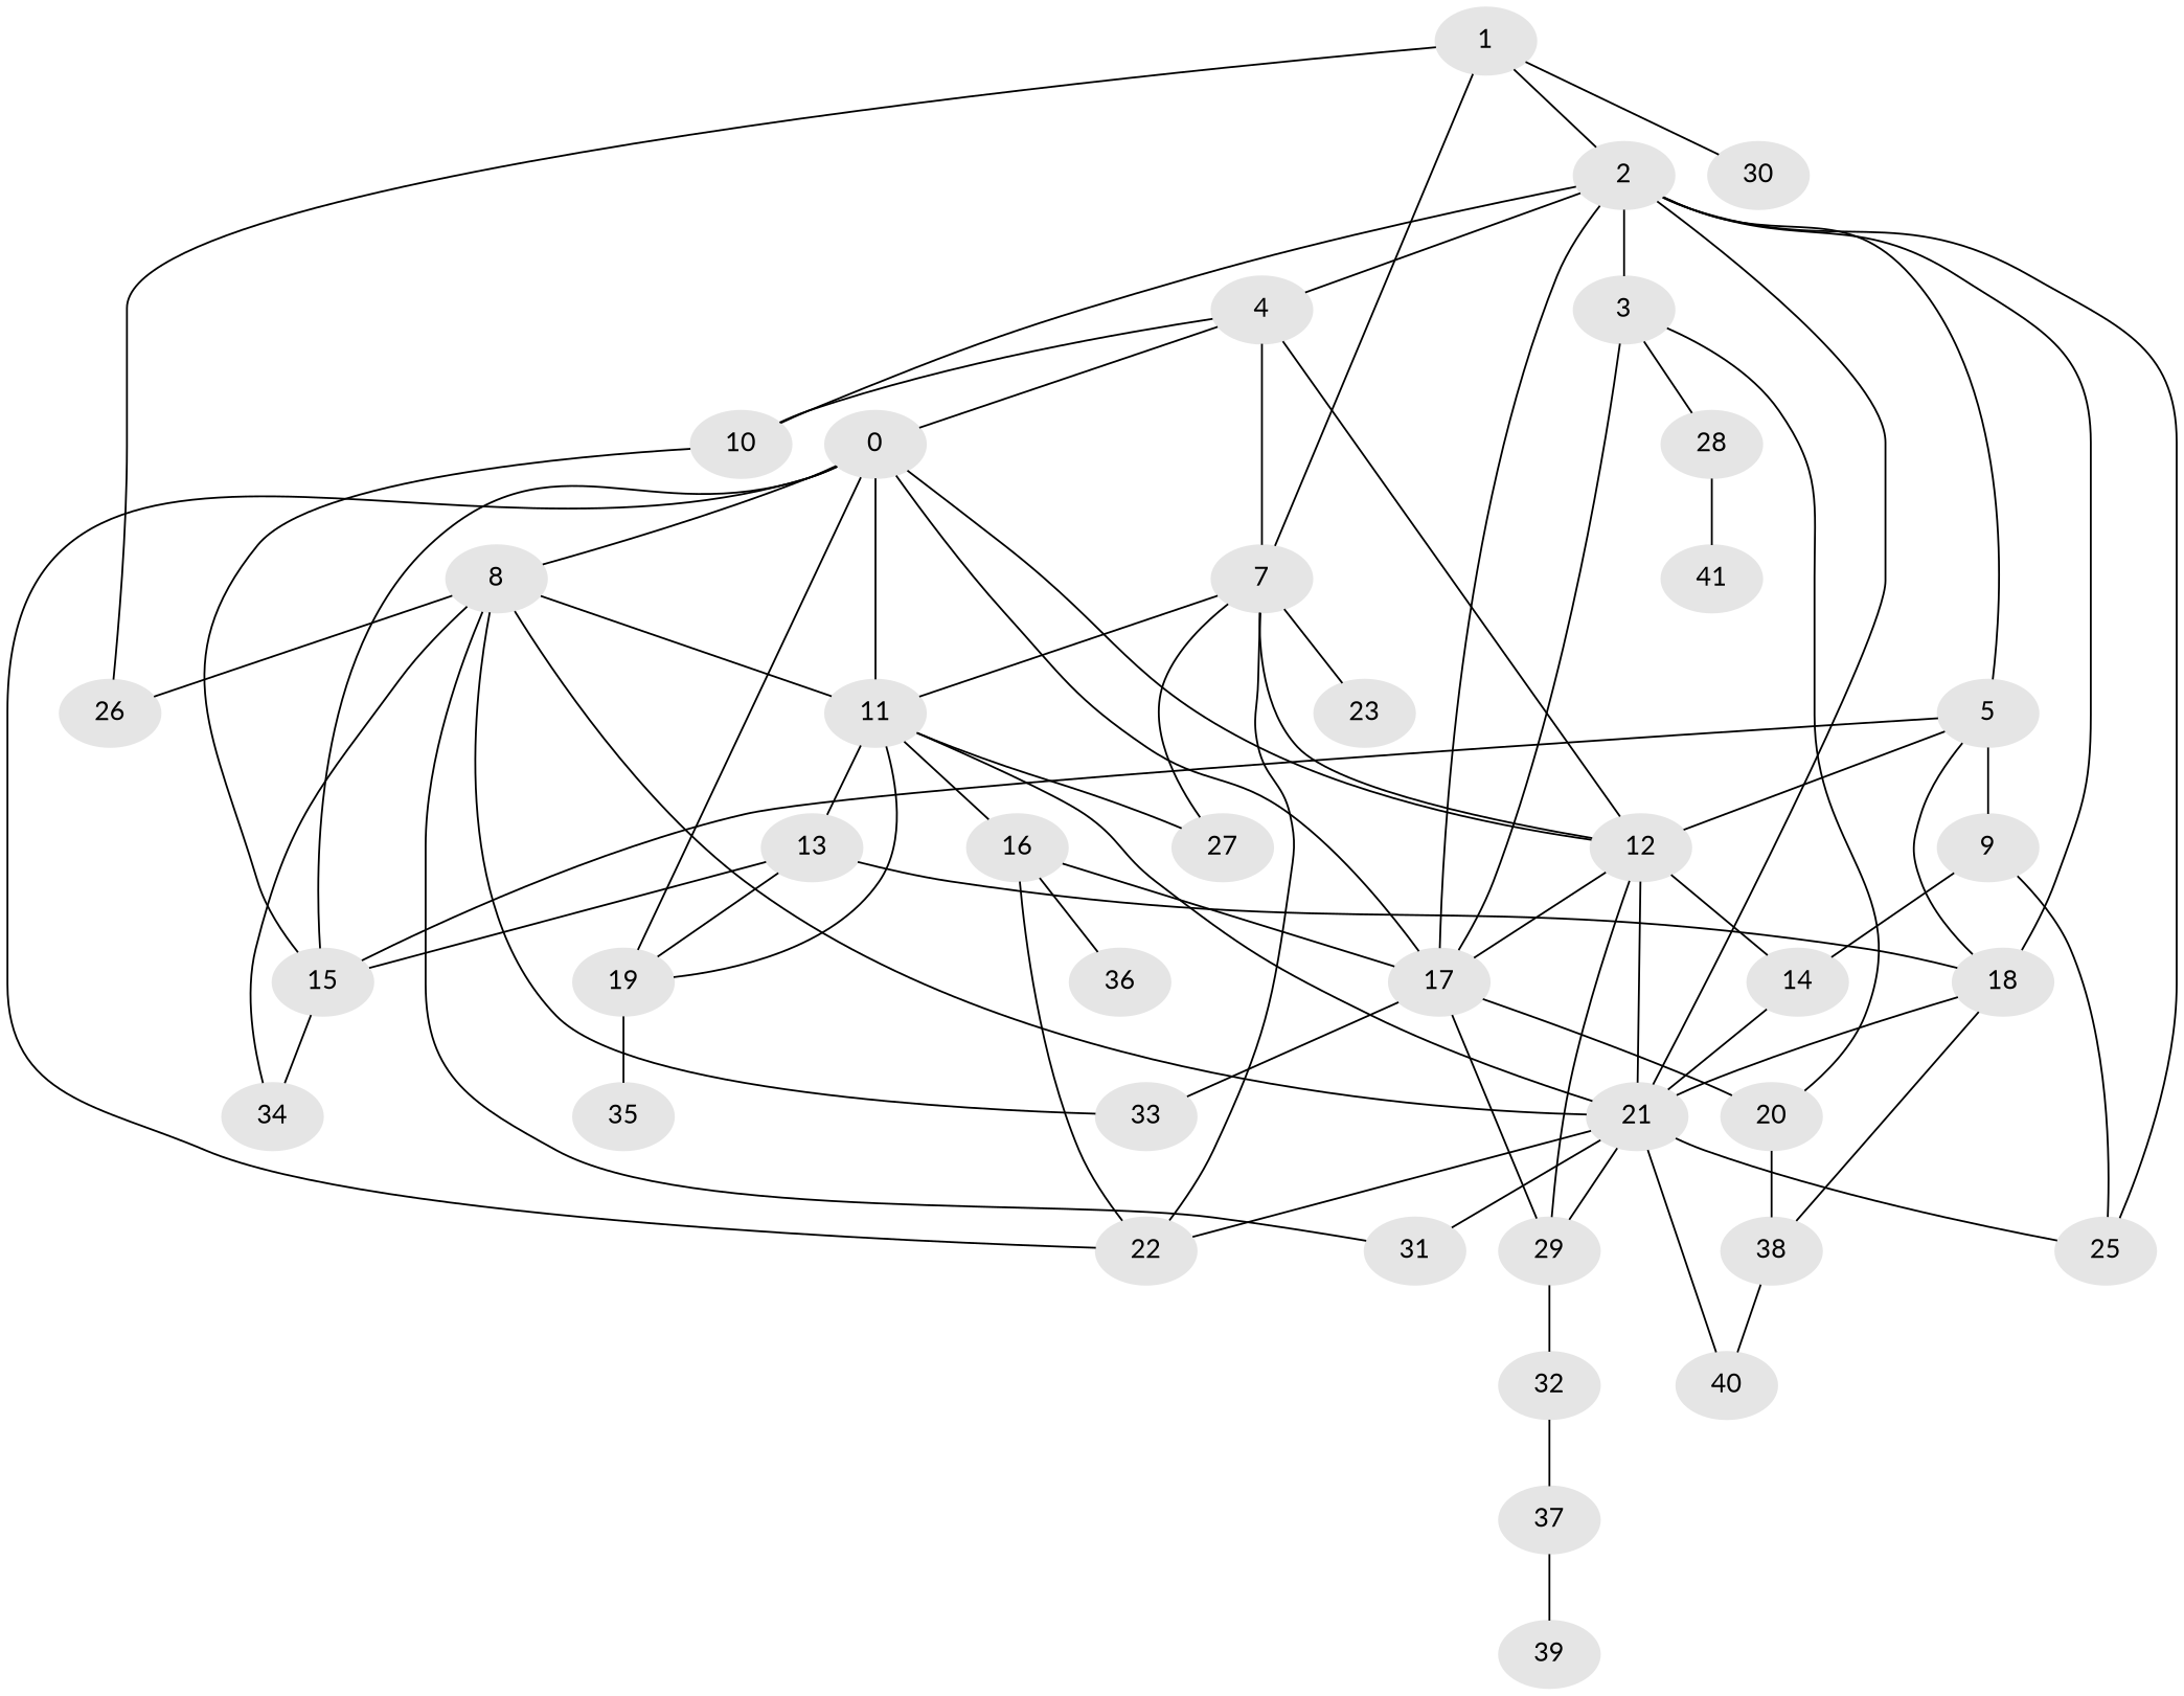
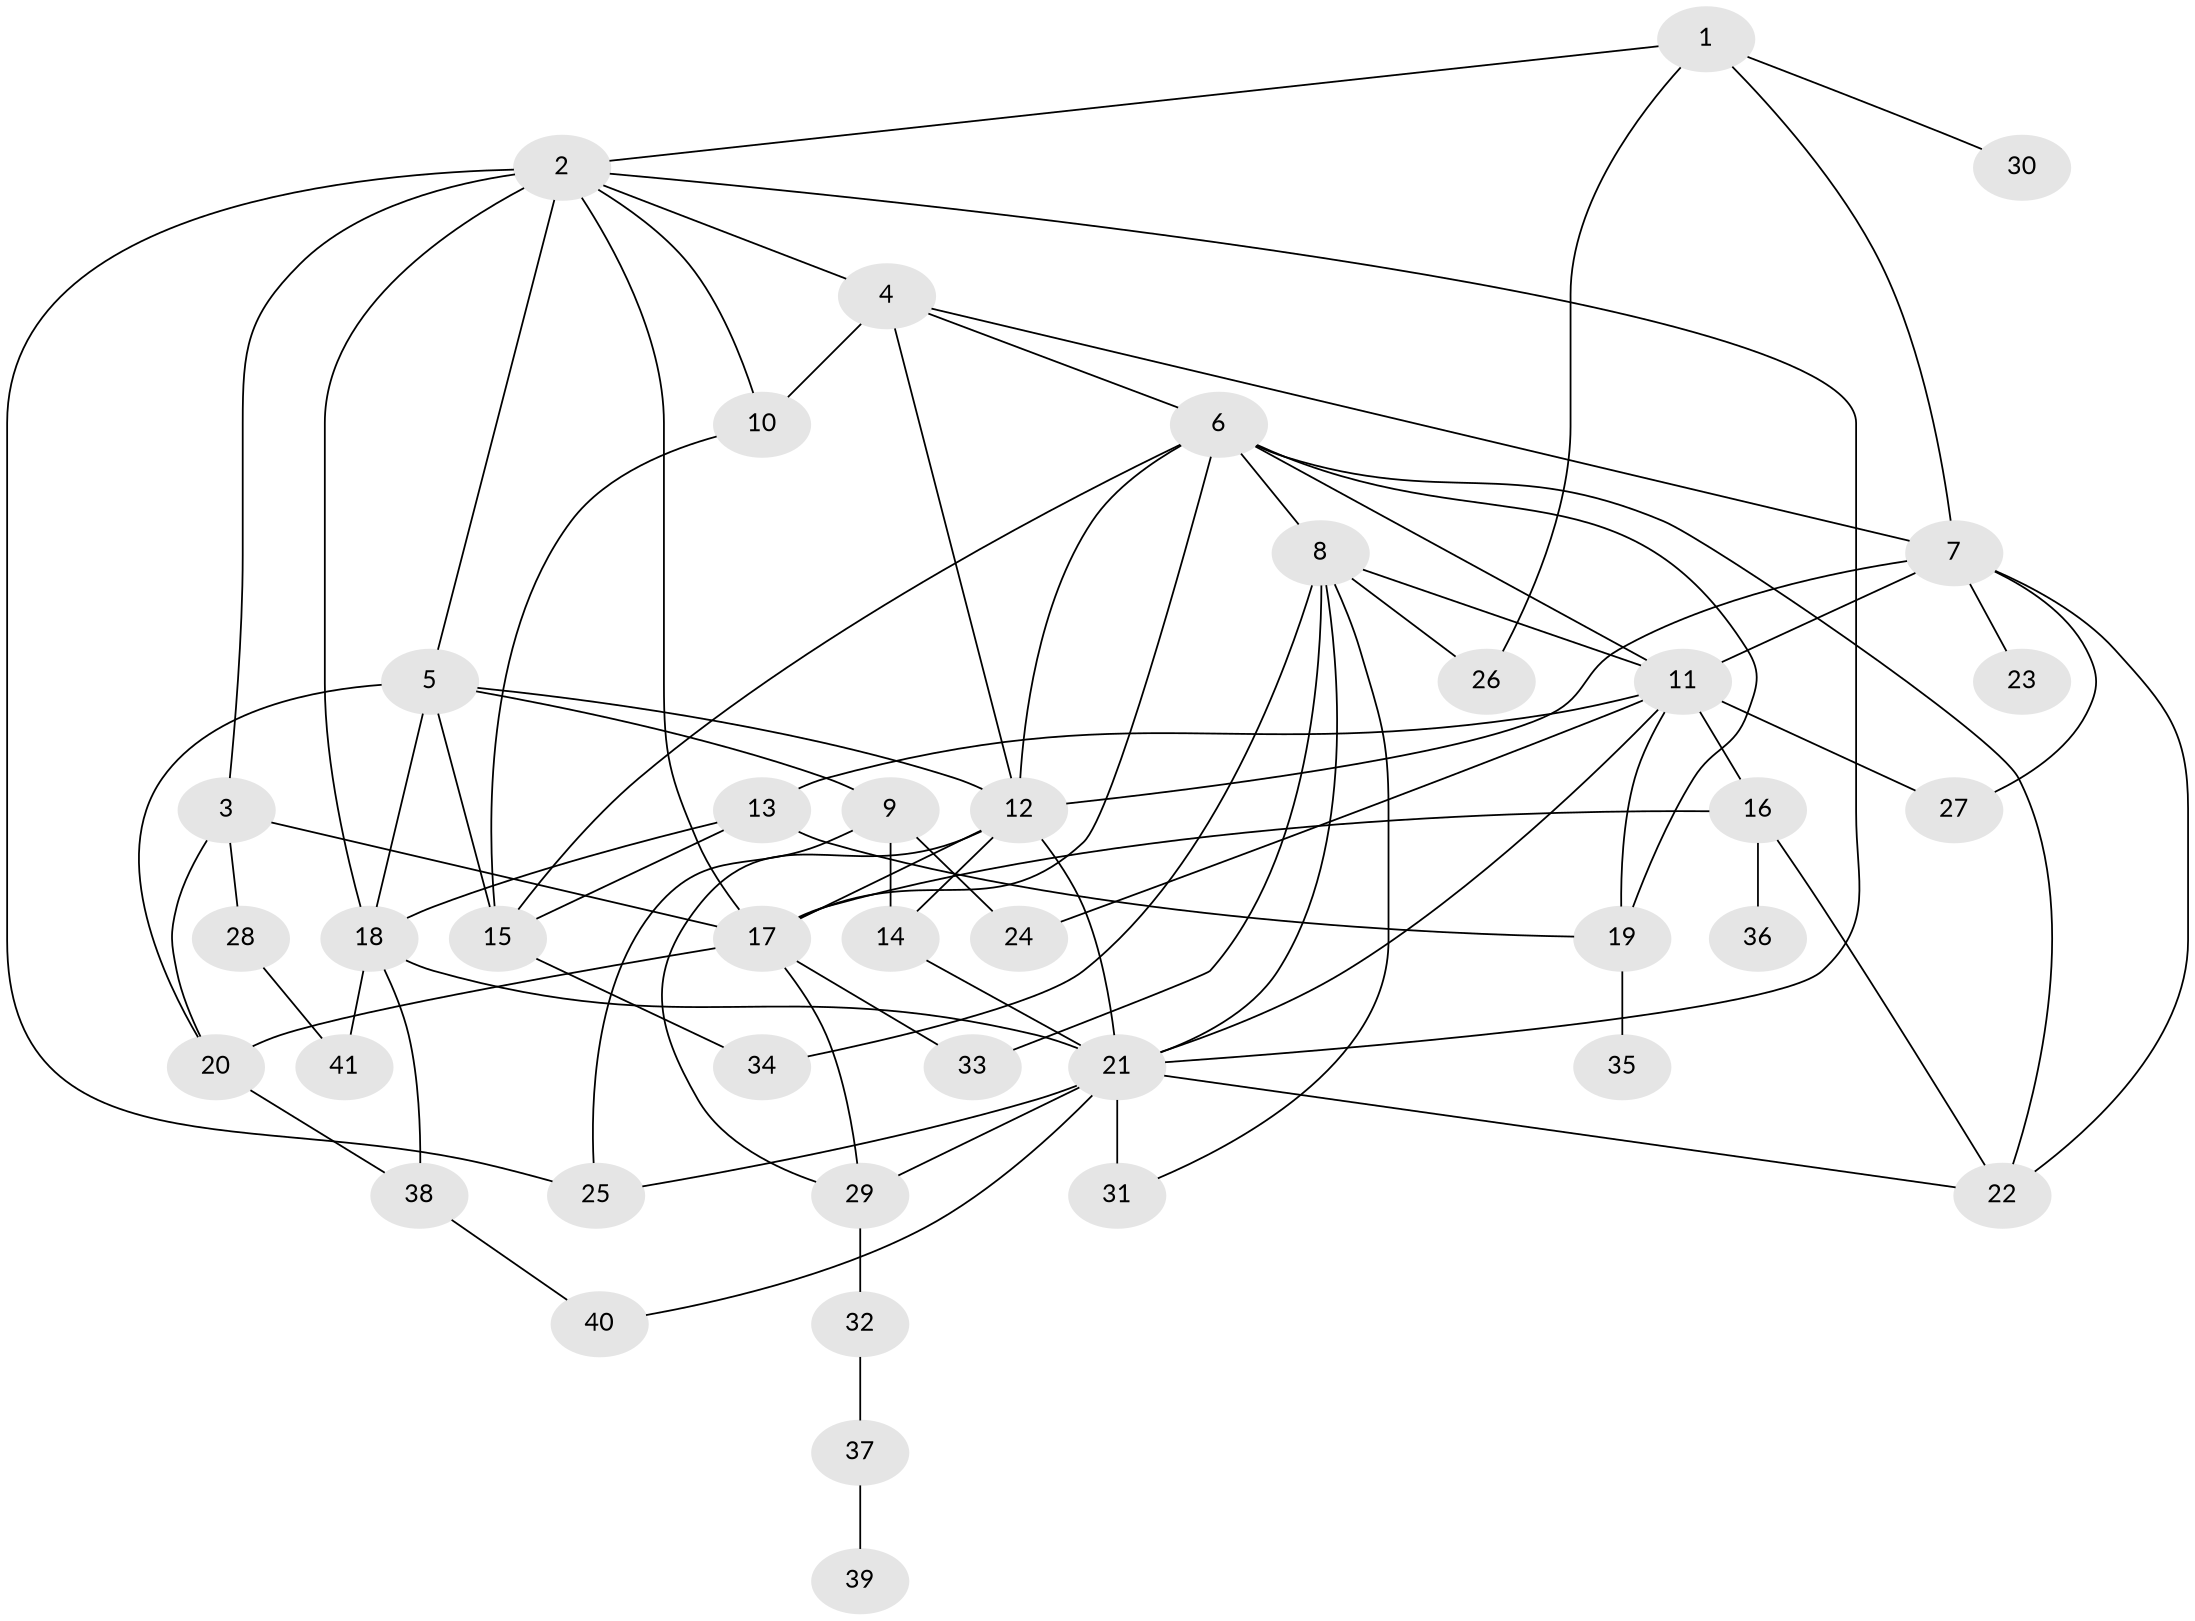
  graph {
    fontname=Lato
    node [color=gray90 fontname=Lato style=filled]
    edge [fontname=Lato weight=1.0]
    1
    2
    7
    26
    30
    3
    4
    5
    10
    17
    18
    21
    25
    12
    11
    22
    23
    27
    20
    28
-   6 [label=0]
+   6
    9
    15
    33
    29
    38
    41
    31
    40
    8
    19
    14
+   24
    34
    16
    13
    36
    35
    32
    37
    39
    1 -- 2
    1 -- 7
    1 -- 26
    1 -- 30
    2 -- 3 [weight=2.0]
    2 -- 4 [weight=2.0]
    2 -- 5
    2 -- 10
    2 -- 17
    2 -- 18 [weight=2.0]
    2 -- 21
    2 -- 25
    7 -- 12
    7 -- 11
    7 -- 22
    7 -- 23
    7 -- 27
    3 -- 17
    3 -- 20
    3 -- 28
    4 -- 7
    4 -- 10
    4 -- 12
    4 -- 6
    5 -- 18
    5 -- 12
+   5 -- 20
    5 -- 9 [weight=2.0]
    5 -- 15
    10 -- 15
    17 -- 20 [weight=2.0]
    17 -- 33
    17 -- 29
    18 -- 21
    18 -- 38
+   18 -- 41
    21 -- 25
    21 -- 22
    21 -- 29
    21 -- 31 [weight=2.0]
    21 -- 40
    12 -- 17
    12 -- 21 [weight=3.0]
    12 -- 29
    12 -- 14
    11 -- 21
    11 -- 27
    11 -- 19
+   11 -- 24
    11 -- 16
    11 -- 13
    20 -- 38 [weight=2.0]
    28 -- 41
    6 -- 17
    6 -- 12
    6 -- 11
    6 -- 22
    6 -- 15
    6 -- 8
    6 -- 19
    9 -- 25
    9 -- 14 [weight=3.0]
+   9 -- 24
    15 -- 34
    29 -- 32 [weight=2.0]
    38 -- 40
    8 -- 26
    8 -- 21
    8 -- 11
    8 -- 33
    8 -- 31
    8 -- 34
    19 -- 35
    14 -- 21
    16 -- 17
    16 -- 22
    16 -- 36
    13 -- 18
    13 -- 15
    13 -- 19
    32 -- 37
    37 -- 39
  }
